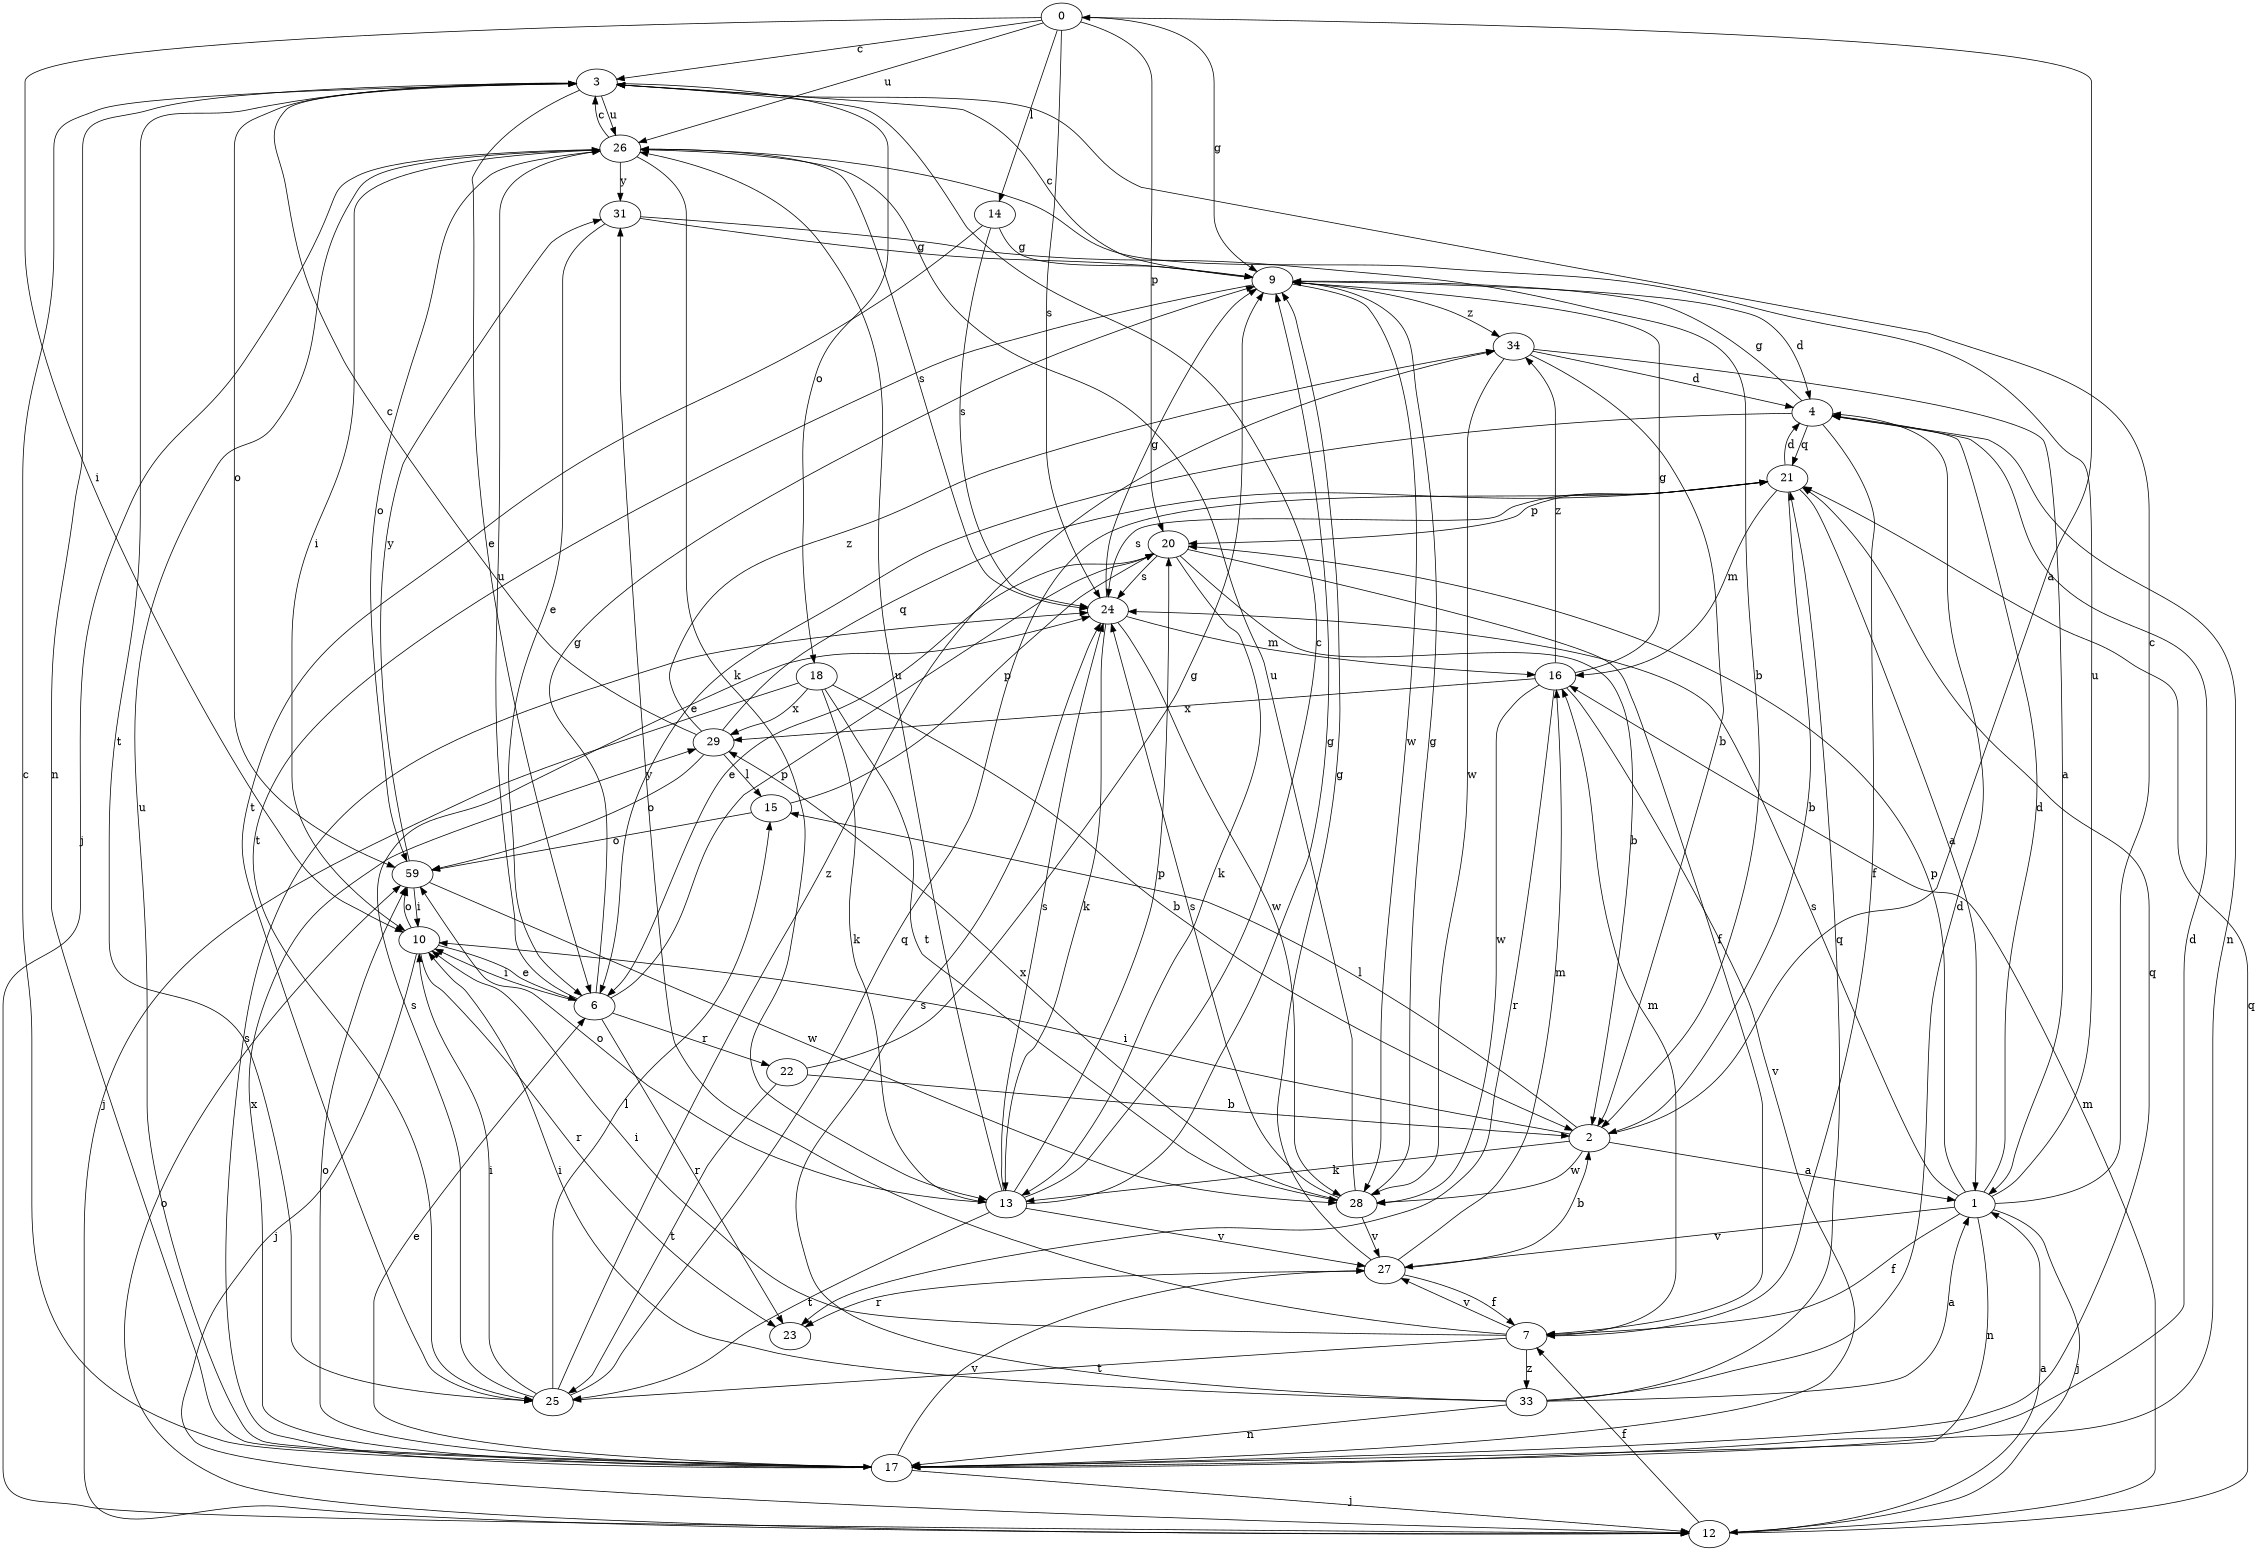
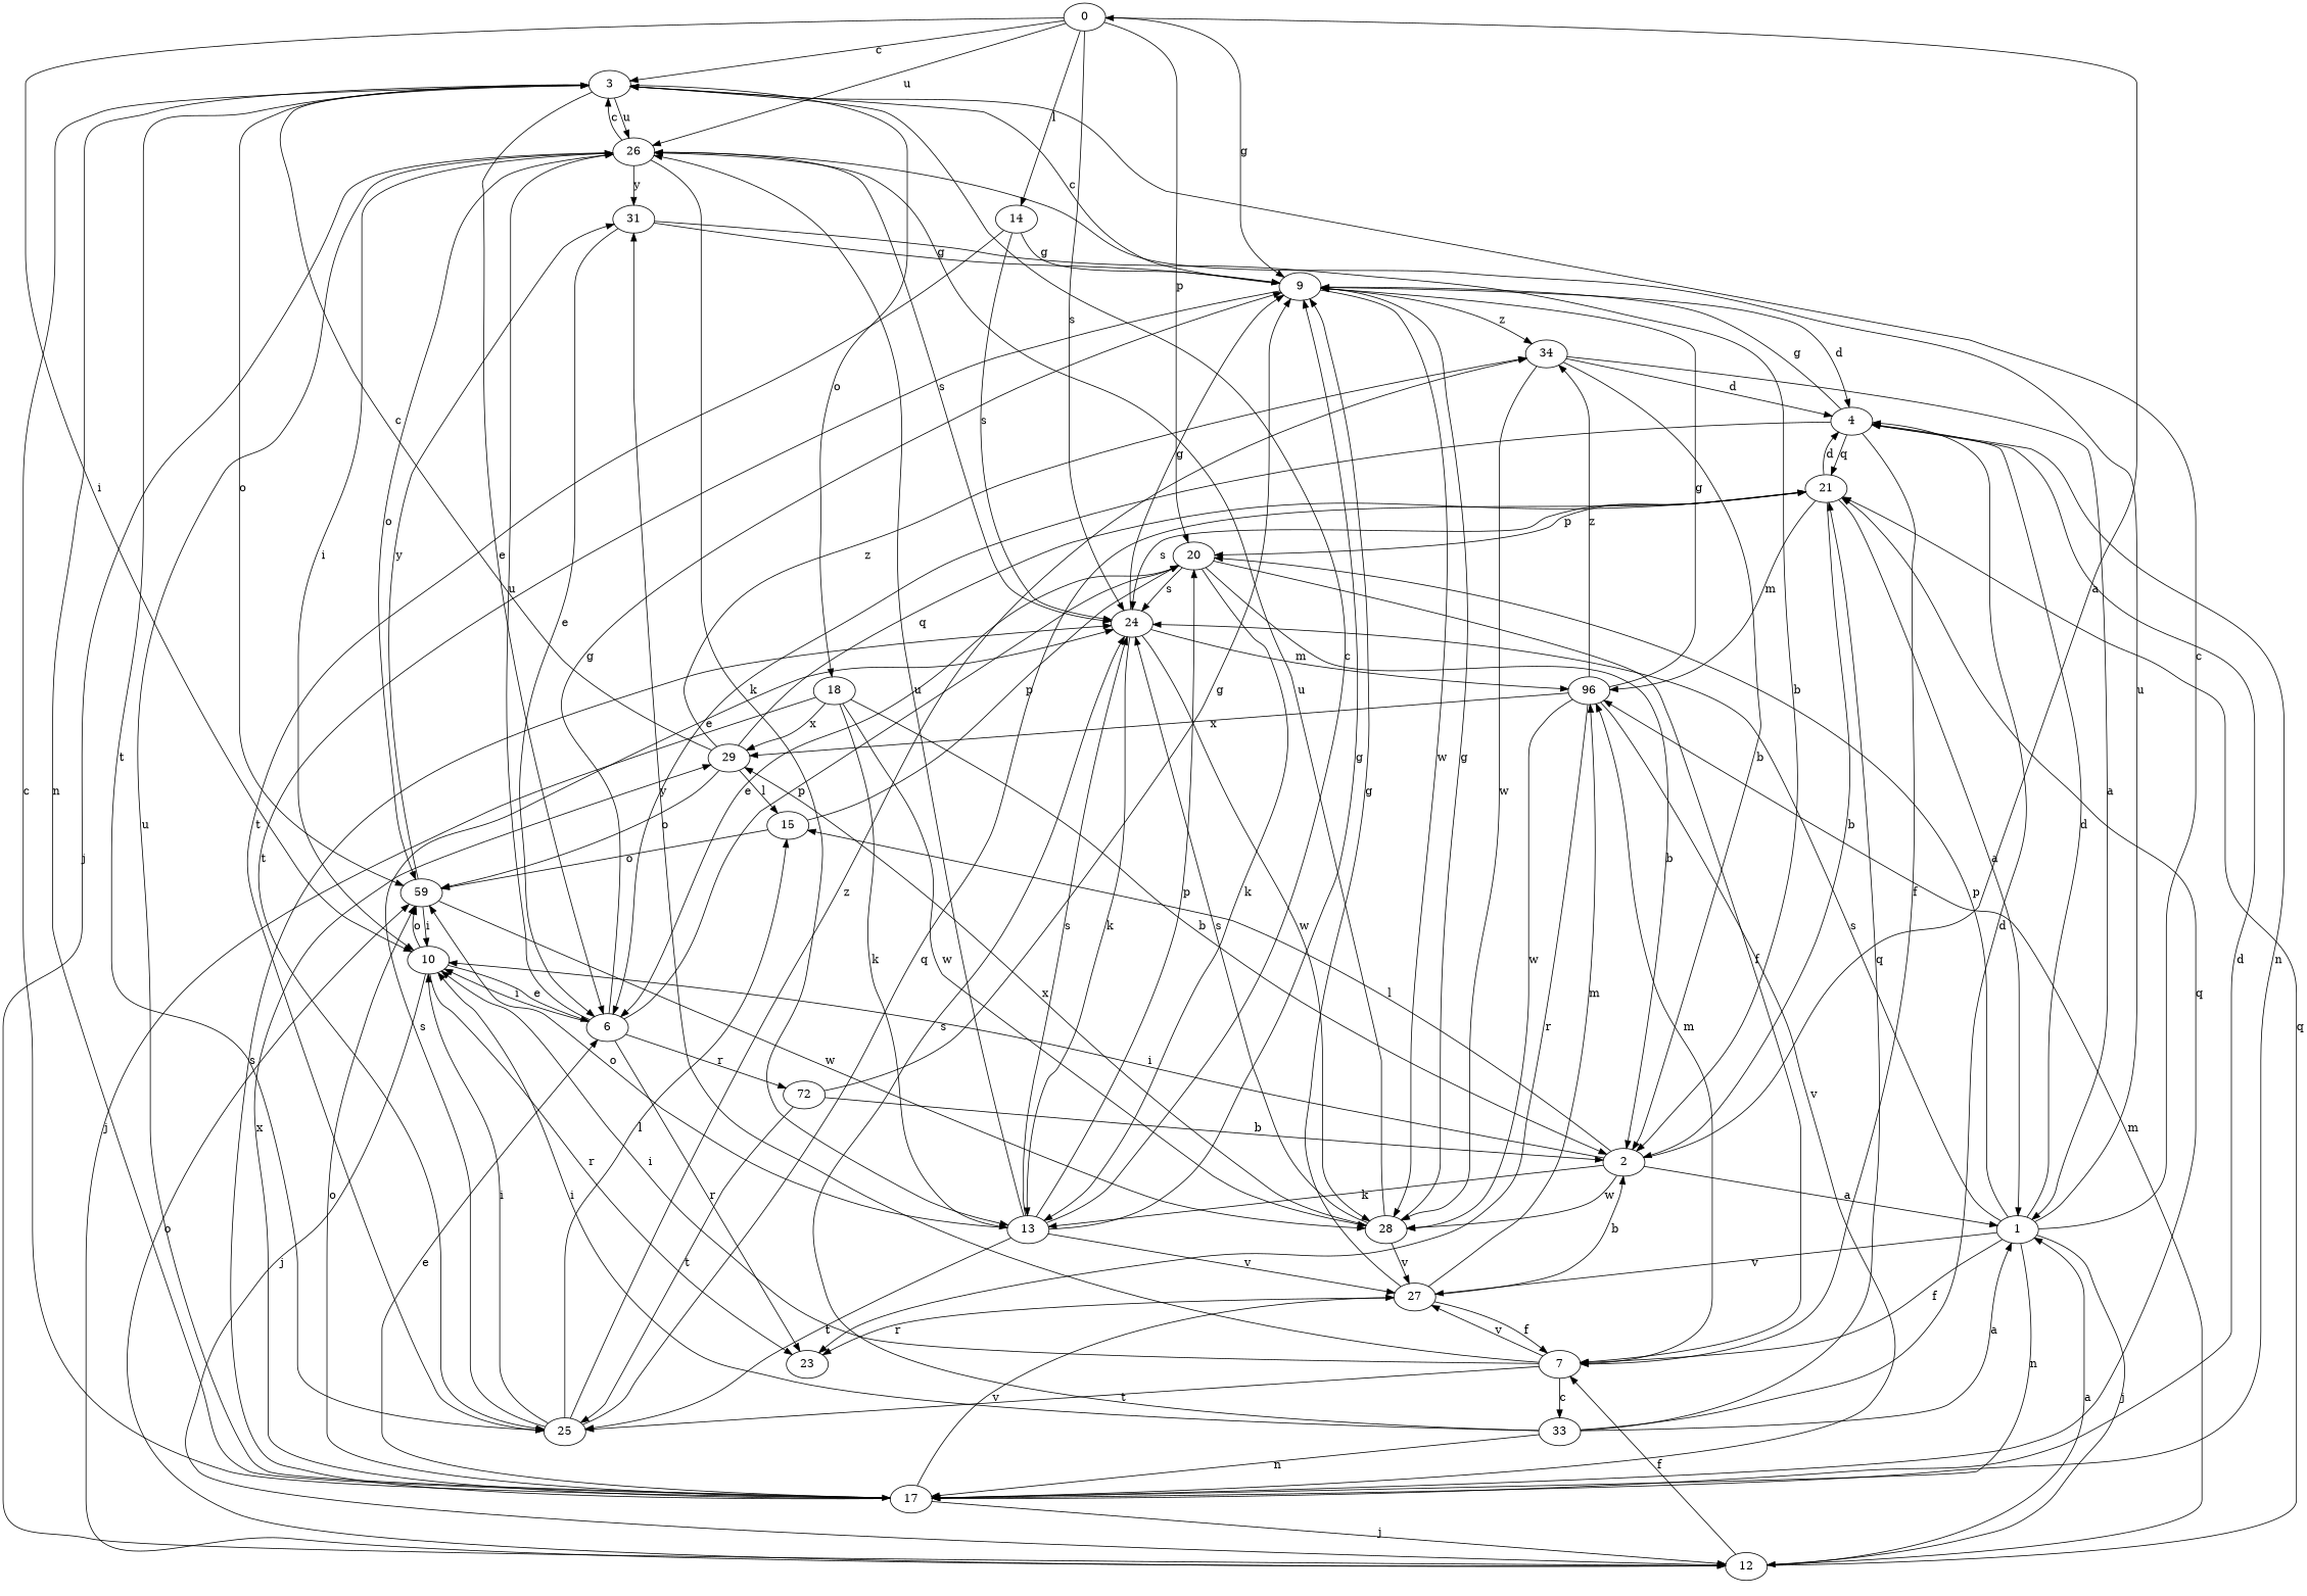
  strict digraph {
    0
    3
    9
    10
    14
    20
    24
    26
    17
    6
    18
    n12 [label=59]
    25
    4
    28
    34
    12
    23
    7
    2
    13
-   16
+   16 [label=96]
    31
    1
    27
    21
    33
    29
    15
-   22
+   22 [label=72]
    0 -> 3 [label=c]
    0 -> 9 [label=g]
    0 -> 10 [label=i]
    0 -> 14 [label=l]
    0 -> 20 [label=p]
    0 -> 24 [label=s]
    0 -> 26 [label=u]
    3 -> 26 [label=u]
    3 -> 17 [label=n]
    3 -> 6 [label=e]
    3 -> 18 [label=o]
    3 -> n12 [label=o]
    3 -> 25 [label=t]
    9 -> 3 [label=c]
    9 -> 25 [label=t]
    9 -> 4 [label=d]
    9 -> 28 [label=w]
    9 -> 34 [label=z]
    10 -> 6 [label=e]
    10 -> n12 [label=o]
    10 -> 12 [label=j]
    10 -> 23 [label=r]
    14 -> 9 [label=g]
    14 -> 24 [label=s]
    14 -> 25 [label=t]
    20 -> 24 [label=s]
    20 -> 6 [label=e]
    20 -> 7 [label=f]
    20 -> 2 [label=b]
    20 -> 13 [label=k]
    24 -> 9 [label=g]
    24 -> 28 [label=w]
    24 -> 13 [label=k]
    24 -> 16 [label=m]
    26 -> 3 [label=c]
    26 -> 10 [label=i]
    26 -> 24 [label=s]
    26 -> n12 [label=o]
    26 -> 12 [label=j]
    26 -> 13 [label=k]
    26 -> 31 [label=y]
    17 -> 3 [label=c]
    17 -> 24 [label=s]
    17 -> 26 [label=u]
    17 -> 6 [label=e]
    17 -> n12 [label=o]
    17 -> 4 [label=d]
    17 -> 12 [label=j]
    17 -> 27 [label=v]
    17 -> 21 [label=q]
    17 -> 29 [label=x]
    6 -> 9 [label=g]
    6 -> 10 [label=i]
    6 -> 20 [label=p]
    6 -> 26 [label=u]
    6 -> 23 [label=r]
    6 -> 22 [label=r]
-   18 -> 28 [label=t]
+   18 -> 28 [label=w]
    18 -> 12 [label=j]
    18 -> 2 [label=b]
    18 -> 13 [label=k]
    18 -> 29 [label=x]
    n12 -> 10 [label=i]
    n12 -> 28 [label=w]
    n12 -> 31 [label=y]
    25 -> 10 [label=i]
    25 -> 24 [label=s]
    25 -> 34 [label=z]
    25 -> 21 [label=q]
    25 -> 15 [label=l]
    4 -> 9 [label=g]
    4 -> 17 [label=n]
    4 -> 6 [label=e]
    4 -> 7 [label=f]
    4 -> 21 [label=q]
    28 -> 9 [label=g]
    28 -> 24 [label=s]
    28 -> 26 [label=u]
    28 -> 27 [label=v]
    28 -> 29 [label=x]
    34 -> 4 [label=d]
    34 -> 28 [label=w]
    34 -> 2 [label=b]
    34 -> 1 [label=a]
    12 -> n12 [label=o]
    12 -> 7 [label=f]
    12 -> 16 [label=m]
    12 -> 1 [label=a]
    12 -> 21 [label=q]
    7 -> 10 [label=i]
    7 -> 25 [label=t]
    7 -> 16 [label=m]
    7 -> 31 [label=y]
    7 -> 27 [label=v]
-   7 -> 33 [label=z]
+   7 -> 33 [label=c]
    2 -> 0 [label=a]
    2 -> 10 [label=i]
    2 -> 28 [label=w]
    2 -> 13 [label=k]
    2 -> 1 [label=a]
    2 -> 15 [label=l]
    13 -> 3 [label=c]
    13 -> 9 [label=g]
    13 -> 20 [label=p]
    13 -> 24 [label=s]
    13 -> 26 [label=u]
    13 -> n12 [label=o]
    13 -> 25 [label=t]
    13 -> 27 [label=v]
    16 -> 9 [label=g]
    16 -> 17 [label=v]
    16 -> 28 [label=w]
    16 -> 34 [label=z]
    16 -> 23 [label=r]
    16 -> 29 [label=x]
    31 -> 9 [label=g]
    31 -> 6 [label=e]
    31 -> 2 [label=b]
    1 -> 3 [label=c]
    1 -> 20 [label=p]
    1 -> 24 [label=s]
    1 -> 26 [label=u]
    1 -> 17 [label=n]
    1 -> 4 [label=d]
    1 -> 12 [label=j]
    1 -> 7 [label=f]
    1 -> 27 [label=v]
    27 -> 9 [label=g]
    27 -> 23 [label=r]
    27 -> 7 [label=f]
    27 -> 2 [label=b]
    27 -> 16 [label=m]
    21 -> 20 [label=p]
    21 -> 24 [label=s]
    21 -> 4 [label=d]
    21 -> 2 [label=b]
    21 -> 16 [label=m]
    21 -> 1 [label=a]
    33 -> 10 [label=i]
    33 -> 24 [label=s]
    33 -> 17 [label=n]
    33 -> 4 [label=d]
    33 -> 1 [label=a]
    33 -> 21 [label=q]
    29 -> 3 [label=c]
    29 -> n12 [label=o]
    29 -> 34 [label=z]
    29 -> 21 [label=q]
    29 -> 15 [label=l]
    15 -> 20 [label=p]
    15 -> n12 [label=o]
    22 -> 9 [label=g]
    22 -> 25 [label=t]
    22 -> 2 [label=b]
  }
